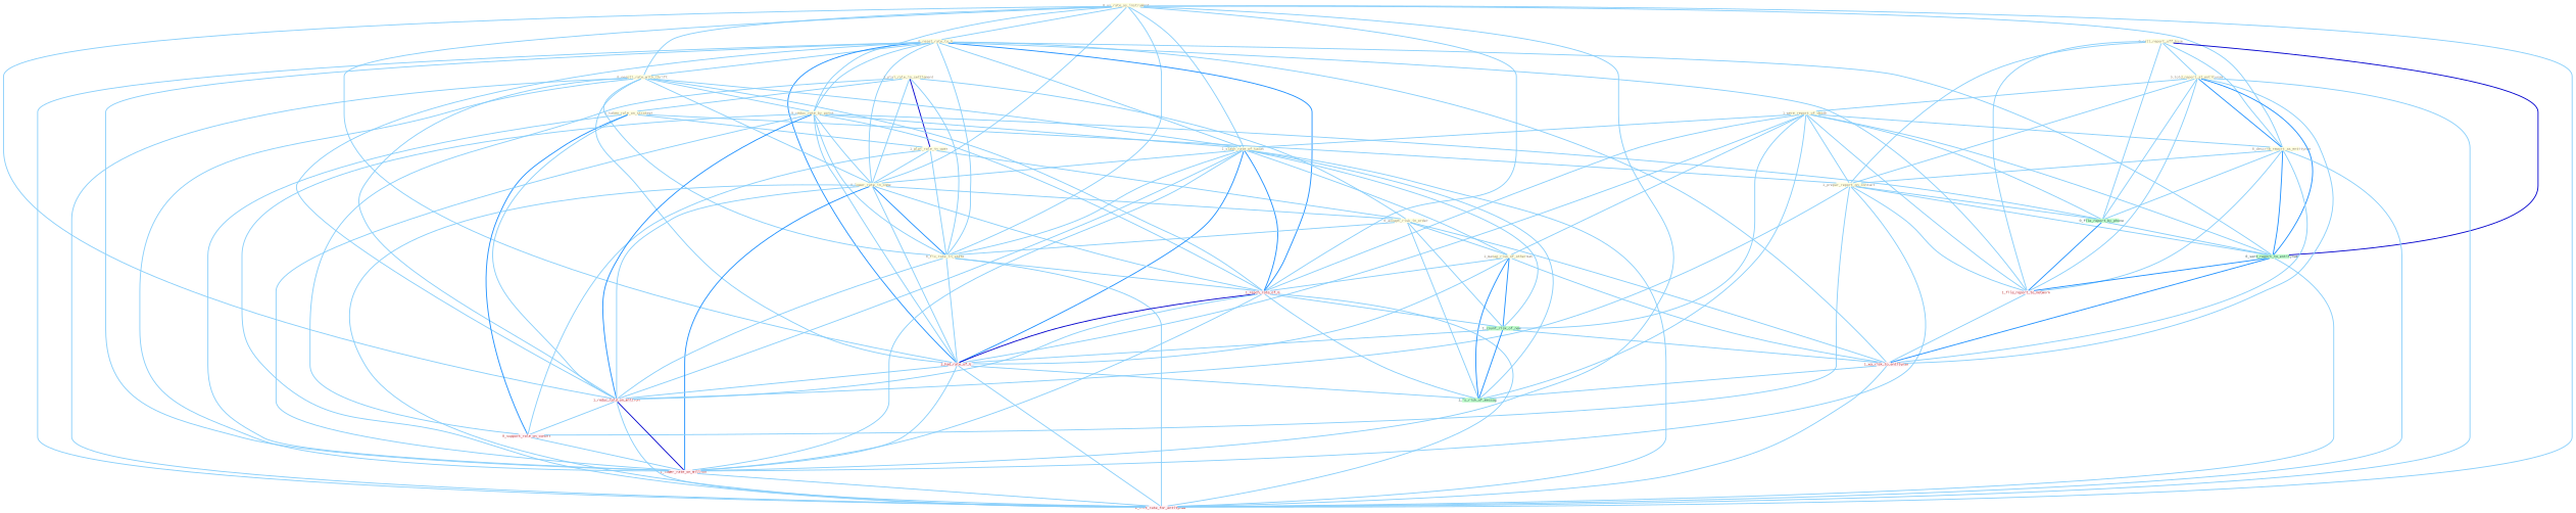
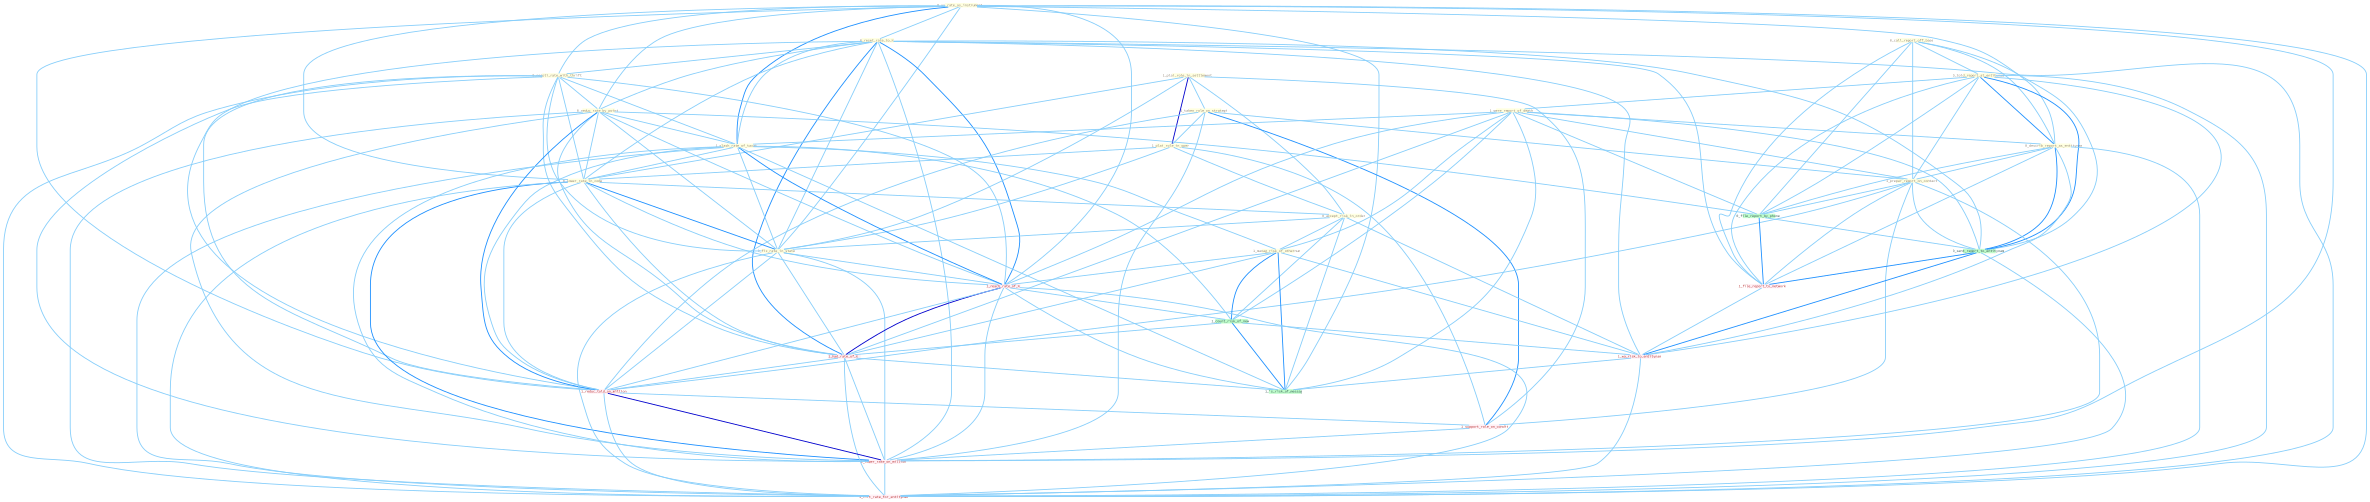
  graph {
    fontname="Source Code Pro"
    node [color="#ffffe0" fixedsize=true fontcolor="#8b7d6b" fontname="Source Code Pro" fontsize=4 shape=polygon style=filled]
    edge [color="#87cefa" fontname="Source Code Pro" w=1]
    "0_us_rate_as_instrument " [height=.06 width=.5]
    "0_reset_rate_to_% " [height=.06 width=.5]
    "1_plai_role_in_settlement " [height=.06 width=.5]
    "0_negoti_rate_with_thrift " [height=.06 width=.5]
    "0_call_report_off_base " [height=.06 width=.5]
    "1_taken_role_on_strategi " [height=.06 width=.5]
    "0_told_report_at_entitynam " [height=.06 width=.5]
    "1_were_report_of_death " [height=.06 width=.5]
    "1_plai_role_in_oper " [height=.06 width=.5]
    "0_reduc_rate_by_point " [height=.06 width=.5]
    "0_describ_report_as_entitynam " [height=.06 width=.5]
    "1_slash_rate_of_taxat " [height=.06 width=.5]
    "0_lower_rate_in_come " [height=.06 width=.5]
    "0_accept_risk_in_order " [height=.06 width=.5]
    "1_prepar_report_on_contact " [height=.06 width=.5]
    "1_manag_risk_of_othernum " [height=.06 width=.5]
    "0_fix_rate_in_state " [height=.06 width=.5]
    "1_reach_rate_of_% " [color="#fff0f5" fontcolor="#b22222" height=.06 width=.5]
    "1_had_rate_of_% " [color="#fff0f5" fontcolor="#b22222" height=.06 width=.5]
    "1_file_report_to_network " [color="#fff0f5" fontcolor="#b22222" height=.06 width=.5]
    n21 [color="#fff0f5" fontcolor="#b22222" height=.06 label="1_reduc_told_on_million" width=.5]
    "1_wa_risk_to_entitynam " [color="#fff0f5" fontcolor="#b22222" height=.06 width=.5]
-   "0_support_role_on_condit " [color="#fff0f5" fontcolor="#b22222" height=.06 width=.5]
+   "0_support_role_on_condit " [color="#fff0f5" fontcolor="#b22222" height=.06 width=.5 label="1_support_role_on_condit"]
    "1_lower_rate_on_million " [color="#fff0f5" fontcolor="#b22222" height=.06 width=.5]
    "1_lift_rate_for_entitynam " [color="#fff0f5" fontcolor="#b22222" height=.06 width=.5]
    "0_sent_report_to_entitynam " [color="#BDFCC9" fontcolor="#2f4f4f" height=.06 width=.5]
    "0_file_report_by_phone " [color="#BDFCC9" fontcolor="#2f4f4f" height=.06 width=.5]
    "1_count_risk_of_new " [color="#BDFCC9" fontcolor="#2f4f4f" height=.06 width=.5]
    "1_'s_risk_of_messag " [color="#BDFCC9" fontcolor="#2f4f4f" height=.06 width=.5]
    subgraph sub_1 {
      "0_us_rate_as_instrument "
      "0_reset_rate_to_% "
      "1_plai_role_in_settlement "
      "0_negoti_rate_with_thrift "
      "0_call_report_off_base "
      "1_taken_role_on_strategi "
      "0_told_report_at_entitynam "
      "1_were_report_of_death "
      "1_plai_role_in_oper "
      "0_reduc_rate_by_point "
      "0_describ_report_as_entitynam "
      "1_slash_rate_of_taxat "
      "0_lower_rate_in_come "
      "0_accept_risk_in_order "
      "1_prepar_report_on_contact "
      "1_manag_risk_of_othernum "
      "0_fix_rate_in_state "
    }
    subgraph sub_2 {
      "1_reach_rate_of_% "
      "1_had_rate_of_% "
      "1_file_report_to_network "
      n21
      "1_wa_risk_to_entitynam "
      "0_support_role_on_condit "
      "1_lower_rate_on_million "
      "1_lift_rate_for_entitynam "
    }
    "0_us_rate_as_instrument " -- "0_reset_rate_to_% "
    "0_us_rate_as_instrument " -- "0_negoti_rate_with_thrift "
    "0_us_rate_as_instrument " -- "0_reduc_rate_by_point "
    "0_us_rate_as_instrument " -- "0_describ_report_as_entitynam "
-   "0_us_rate_as_instrument " -- "1_slash_rate_of_taxat "
+   "0_us_rate_as_instrument " -- "1_slash_rate_of_taxat " [color="#1e90ff"]
    "0_us_rate_as_instrument " -- "0_lower_rate_in_come "
    "0_us_rate_as_instrument " -- "0_fix_rate_in_state "
    "0_us_rate_as_instrument " -- "1_reach_rate_of_% "
-   "0_us_rate_as_instrument " -- "1_had_rate_of_% "
+   "0_us_rate_as_instrument " -- "1_'s_risk_of_messag "
    "0_us_rate_as_instrument " -- n21
    "0_us_rate_as_instrument " -- "1_lower_rate_on_million "
    "0_us_rate_as_instrument " -- "1_lift_rate_for_entitynam "
    "0_reset_rate_to_% " -- "0_negoti_rate_with_thrift "
    "0_reset_rate_to_% " -- "0_reduc_rate_by_point "
    "0_reset_rate_to_% " -- "1_slash_rate_of_taxat "
    "0_reset_rate_to_% " -- "0_lower_rate_in_come "
    "0_reset_rate_to_% " -- "0_fix_rate_in_state "
    "0_reset_rate_to_% " -- "1_reach_rate_of_% " [color="#1e90ff" w=2]
    "0_reset_rate_to_% " -- "1_had_rate_of_% " [color="#1e90ff" w=2]
    "0_reset_rate_to_% " -- "1_file_report_to_network "
    "0_reset_rate_to_% " -- n21
    "0_reset_rate_to_% " -- "1_wa_risk_to_entitynam "
    "0_reset_rate_to_% " -- "1_lower_rate_on_million "
    "0_reset_rate_to_% " -- "1_lift_rate_for_entitynam "
    "0_reset_rate_to_% " -- "0_sent_report_to_entitynam "
    "1_plai_role_in_settlement " -- "1_taken_role_on_strategi "
    "1_plai_role_in_settlement " -- "1_plai_role_in_oper " [color="#0000cd" w=3]
    "1_plai_role_in_settlement " -- "0_lower_rate_in_come "
    "1_plai_role_in_settlement " -- "0_accept_risk_in_order "
    "1_plai_role_in_settlement " -- "0_fix_rate_in_state "
    "1_plai_role_in_settlement " -- "0_support_role_on_condit "
    "0_negoti_rate_with_thrift " -- "0_reduc_rate_by_point "
    "0_negoti_rate_with_thrift " -- "1_slash_rate_of_taxat "
    "0_negoti_rate_with_thrift " -- "0_lower_rate_in_come "
    "0_negoti_rate_with_thrift " -- "0_fix_rate_in_state "
    "0_negoti_rate_with_thrift " -- "1_reach_rate_of_% "
    "0_negoti_rate_with_thrift " -- "1_had_rate_of_% "
    "0_negoti_rate_with_thrift " -- n21
    "0_negoti_rate_with_thrift " -- "1_lower_rate_on_million "
    "0_negoti_rate_with_thrift " -- "1_lift_rate_for_entitynam "
    "0_call_report_off_base " -- "0_told_report_at_entitynam "
    "0_call_report_off_base " -- "0_describ_report_as_entitynam "
    "0_call_report_off_base " -- "1_prepar_report_on_contact "
    "0_call_report_off_base " -- "1_file_report_to_network "
-   "0_call_report_off_base " -- "0_sent_report_to_entitynam " [color="#0000cd"]
+   "0_call_report_off_base " -- "0_sent_report_to_entitynam "
    "0_call_report_off_base " -- "0_file_report_by_phone "
    "1_taken_role_on_strategi " -- "1_plai_role_in_oper "
    "1_taken_role_on_strategi " -- "1_prepar_report_on_contact "
    "1_taken_role_on_strategi " -- n21
    "1_taken_role_on_strategi " -- "0_support_role_on_condit " [color="#1e90ff" w=2]
    "1_taken_role_on_strategi " -- "1_lower_rate_on_million "
    "0_told_report_at_entitynam " -- "1_were_report_of_death "
    "0_told_report_at_entitynam " -- "0_describ_report_as_entitynam " [color="#1e90ff" w=2]
    "0_told_report_at_entitynam " -- "1_prepar_report_on_contact "
    "0_told_report_at_entitynam " -- "1_file_report_to_network "
    "0_told_report_at_entitynam " -- "1_wa_risk_to_entitynam "
    "0_told_report_at_entitynam " -- "1_lift_rate_for_entitynam "
    "0_told_report_at_entitynam " -- "0_sent_report_to_entitynam " [color="#1e90ff" w=2]
    "0_told_report_at_entitynam " -- "0_file_report_by_phone "
    "1_were_report_of_death " -- "0_describ_report_as_entitynam "
    "1_were_report_of_death " -- "1_slash_rate_of_taxat "
    "1_were_report_of_death " -- "1_prepar_report_on_contact "
    "1_were_report_of_death " -- "1_manag_risk_of_othernum "
    "1_were_report_of_death " -- "1_reach_rate_of_% "
    "1_were_report_of_death " -- "1_had_rate_of_% "
-   "1_were_report_of_death " -- "1_file_report_to_network "
    "1_were_report_of_death " -- "0_sent_report_to_entitynam "
    "1_were_report_of_death " -- "0_file_report_by_phone "
    "1_were_report_of_death " -- "1_count_risk_of_new "
    "1_were_report_of_death " -- "1_'s_risk_of_messag "
    "1_plai_role_in_oper " -- "0_lower_rate_in_come "
    "1_plai_role_in_oper " -- "0_accept_risk_in_order "
    "1_plai_role_in_oper " -- "0_fix_rate_in_state "
    "1_plai_role_in_oper " -- "0_support_role_on_condit "
    "0_reduc_rate_by_point " -- "1_slash_rate_of_taxat "
    "0_reduc_rate_by_point " -- "0_lower_rate_in_come "
    "0_reduc_rate_by_point " -- "0_fix_rate_in_state "
    "0_reduc_rate_by_point " -- "1_reach_rate_of_% "
    "0_reduc_rate_by_point " -- "1_had_rate_of_% "
    "0_reduc_rate_by_point " -- n21 [color="#1e90ff" w=2]
    "0_reduc_rate_by_point " -- "1_lower_rate_on_million "
    "0_reduc_rate_by_point " -- "1_lift_rate_for_entitynam "
    "0_reduc_rate_by_point " -- "0_file_report_by_phone "
    "0_describ_report_as_entitynam " -- "1_prepar_report_on_contact "
    "0_describ_report_as_entitynam " -- "1_file_report_to_network "
    "0_describ_report_as_entitynam " -- "1_wa_risk_to_entitynam "
    "0_describ_report_as_entitynam " -- "1_lift_rate_for_entitynam "
    "0_describ_report_as_entitynam " -- "0_sent_report_to_entitynam " [color="#1e90ff" w=2]
    "0_describ_report_as_entitynam " -- "0_file_report_by_phone "
    "1_slash_rate_of_taxat " -- "0_lower_rate_in_come "
    "1_slash_rate_of_taxat " -- "1_manag_risk_of_othernum "
    "1_slash_rate_of_taxat " -- "0_fix_rate_in_state "
    "1_slash_rate_of_taxat " -- "1_reach_rate_of_% " [color="#1e90ff" w=2]
-   "1_slash_rate_of_taxat " -- "1_had_rate_of_% " [color="#1e90ff" w=2]
    "1_slash_rate_of_taxat " -- n21
    "1_slash_rate_of_taxat " -- "1_lower_rate_on_million "
    "1_slash_rate_of_taxat " -- "1_lift_rate_for_entitynam "
    "1_slash_rate_of_taxat " -- "1_count_risk_of_new "
    "1_slash_rate_of_taxat " -- "1_'s_risk_of_messag "
    "0_lower_rate_in_come " -- "0_accept_risk_in_order "
    "0_lower_rate_in_come " -- "0_fix_rate_in_state " [color="#1e90ff" w=2]
    "0_lower_rate_in_come " -- "1_reach_rate_of_% "
    "0_lower_rate_in_come " -- "1_had_rate_of_% "
    "0_lower_rate_in_come " -- n21
    "0_lower_rate_in_come " -- "1_lower_rate_on_million " [color="#1e90ff" w=2]
    "0_lower_rate_in_come " -- "1_lift_rate_for_entitynam "
    "0_accept_risk_in_order " -- "1_manag_risk_of_othernum "
    "0_accept_risk_in_order " -- "0_fix_rate_in_state "
    "0_accept_risk_in_order " -- "1_wa_risk_to_entitynam "
    "0_accept_risk_in_order " -- "1_count_risk_of_new "
    "0_accept_risk_in_order " -- "1_'s_risk_of_messag "
    "1_prepar_report_on_contact " -- "1_file_report_to_network "
    "1_prepar_report_on_contact " -- n21
    "1_prepar_report_on_contact " -- "0_support_role_on_condit "
    "1_prepar_report_on_contact " -- "1_lower_rate_on_million "
    "1_prepar_report_on_contact " -- "0_sent_report_to_entitynam "
    "1_prepar_report_on_contact " -- "0_file_report_by_phone "
    "1_manag_risk_of_othernum " -- "1_reach_rate_of_% "
    "1_manag_risk_of_othernum " -- "1_had_rate_of_% "
    "1_manag_risk_of_othernum " -- "1_wa_risk_to_entitynam "
    "1_manag_risk_of_othernum " -- "1_count_risk_of_new " [color="#1e90ff" w=2]
    "1_manag_risk_of_othernum " -- "1_'s_risk_of_messag " [color="#1e90ff" w=2]
    "0_fix_rate_in_state " -- "1_reach_rate_of_% "
    "0_fix_rate_in_state " -- "1_had_rate_of_% "
    "0_fix_rate_in_state " -- n21
+   "0_fix_rate_in_state " -- "1_lower_rate_on_million "
    "0_fix_rate_in_state " -- "1_lift_rate_for_entitynam "
    "1_reach_rate_of_% " -- "1_had_rate_of_% " [color="#0000cd" w=3]
    "1_reach_rate_of_% " -- n21
    "1_reach_rate_of_% " -- "1_lower_rate_on_million "
    "1_reach_rate_of_% " -- "1_lift_rate_for_entitynam "
    "1_reach_rate_of_% " -- "1_count_risk_of_new "
    "1_reach_rate_of_% " -- "1_'s_risk_of_messag "
    "1_had_rate_of_% " -- n21
    "1_had_rate_of_% " -- "1_lower_rate_on_million "
    "1_had_rate_of_% " -- "1_lift_rate_for_entitynam "
    "1_had_rate_of_% " -- "1_'s_risk_of_messag "
    "1_file_report_to_network " -- "1_wa_risk_to_entitynam "
    n21 -- "0_support_role_on_condit "
    n21 -- "1_lower_rate_on_million " [color="#0000cd" w=3]
    n21 -- "1_lift_rate_for_entitynam "
    "1_wa_risk_to_entitynam " -- "1_lift_rate_for_entitynam "
    "1_wa_risk_to_entitynam " -- "1_'s_risk_of_messag "
    "0_support_role_on_condit " -- "1_lower_rate_on_million "
    "1_lower_rate_on_million " -- "1_lift_rate_for_entitynam "
    "0_sent_report_to_entitynam " -- "1_file_report_to_network " [color="#1e90ff" w=2]
    "0_sent_report_to_entitynam " -- "1_wa_risk_to_entitynam " [color="#1e90ff" w=2]
    "0_sent_report_to_entitynam " -- "1_lift_rate_for_entitynam "
    "0_file_report_by_phone " -- "1_file_report_to_network " [color="#1e90ff" w=2]
    "0_file_report_by_phone " -- "0_sent_report_to_entitynam "
    "1_count_risk_of_new " -- "1_had_rate_of_% "
    "1_count_risk_of_new " -- "1_wa_risk_to_entitynam "
    "1_count_risk_of_new " -- "1_'s_risk_of_messag " [color="#1e90ff" w=2]
  }
